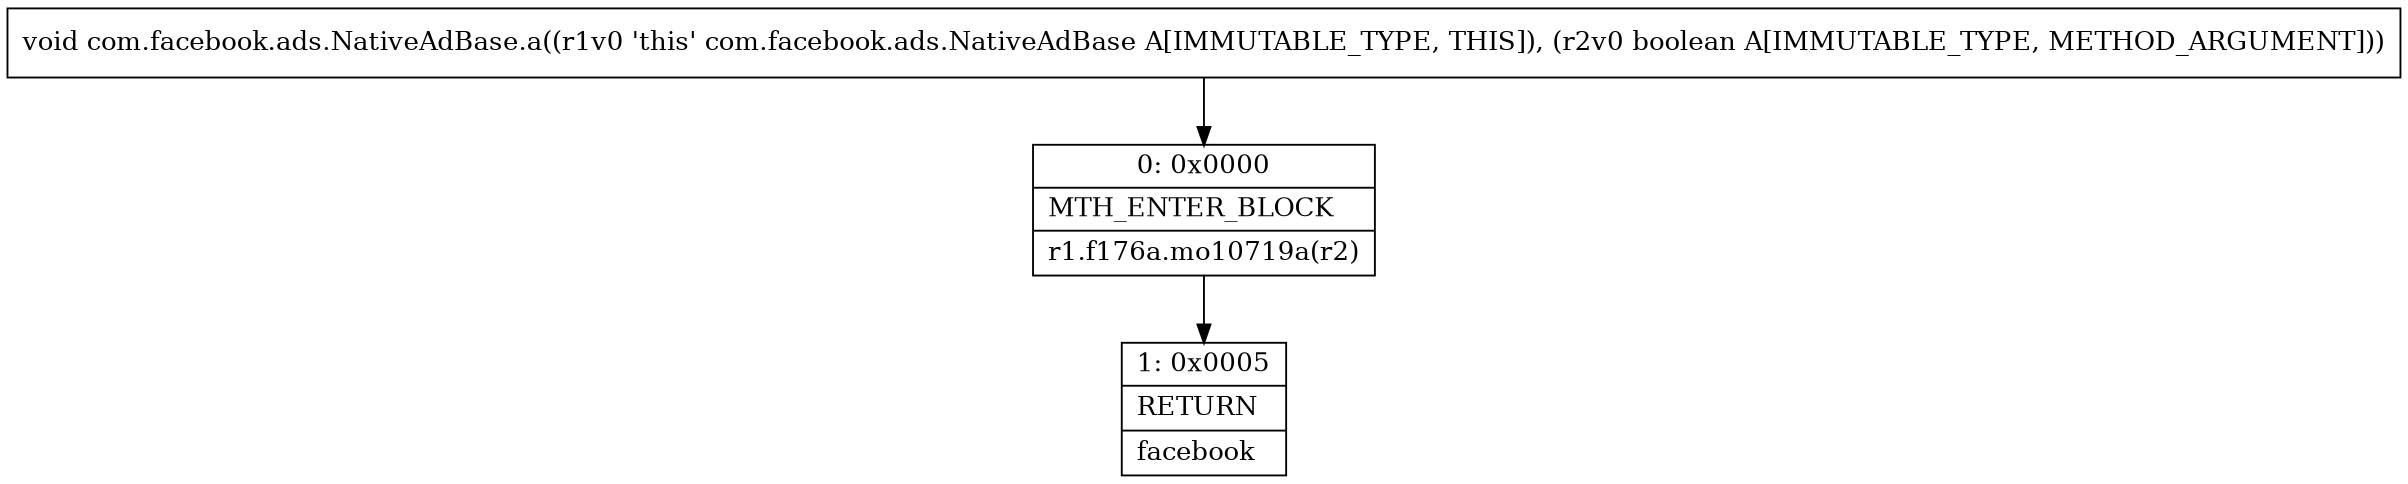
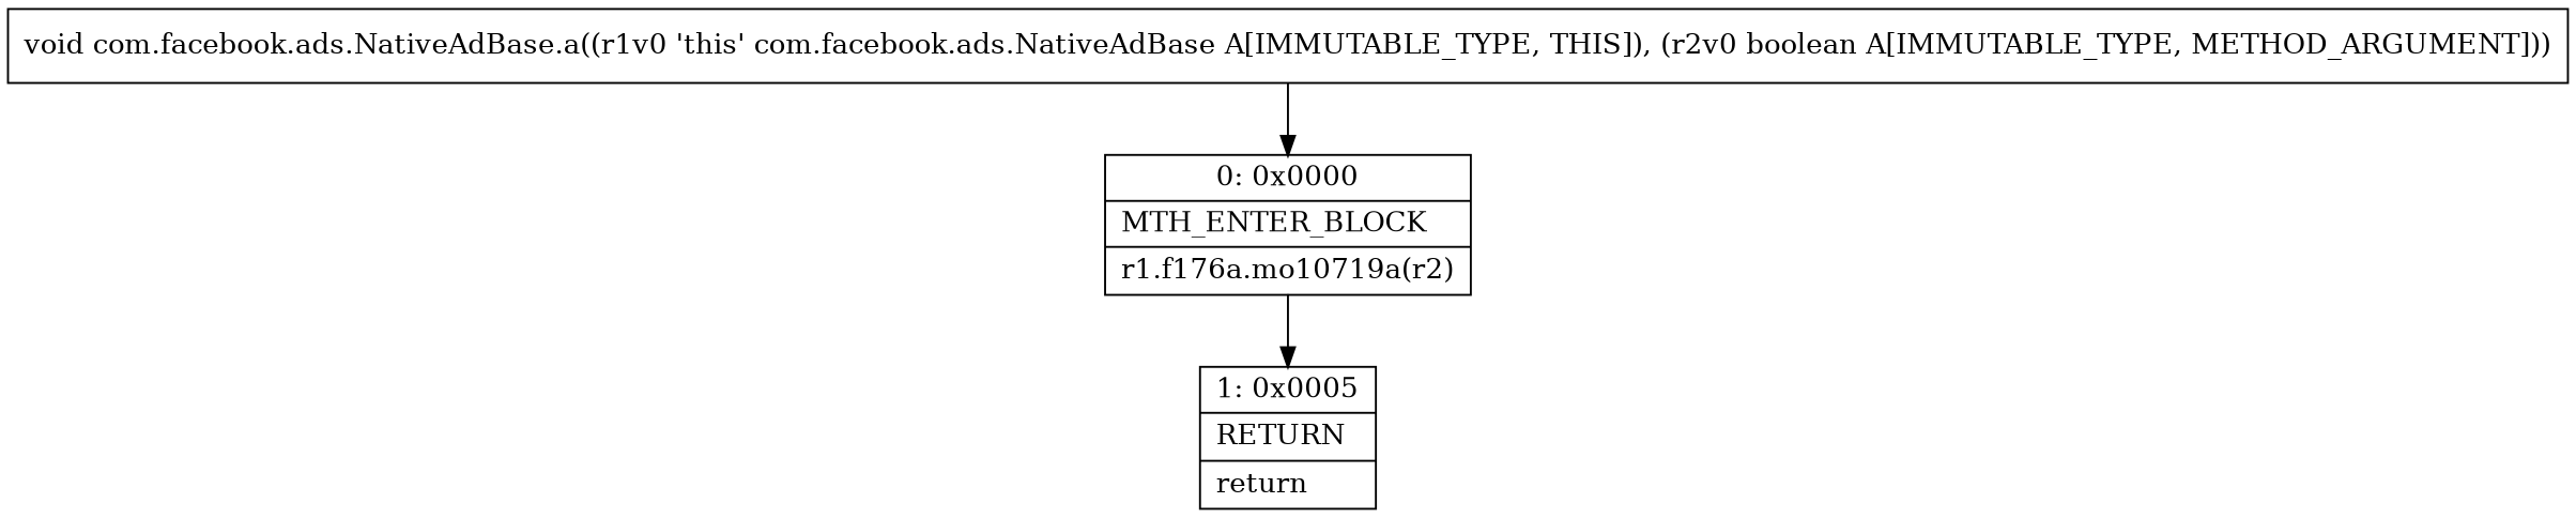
  digraph {
    node [shape=record]
    n1 [label="{0\:\ 0x0000|MTH_ENTER_BLOCK\l|r1.f176a.mo10719a(r2)\l}"]
-   n2 [label="{1\:\ 0x0005|RETURN\l|facebook\l}"]
+   n2 [label="{1\:\ 0x0005|RETURN\l|return\l}"]
    n3 [label="{void com.facebook.ads.NativeAdBase.a((r1v0 'this' com.facebook.ads.NativeAdBase A[IMMUTABLE_TYPE, THIS]), (r2v0 boolean A[IMMUTABLE_TYPE, METHOD_ARGUMENT])) }"]
    n1 -> n2
    n3 -> n1
  }
